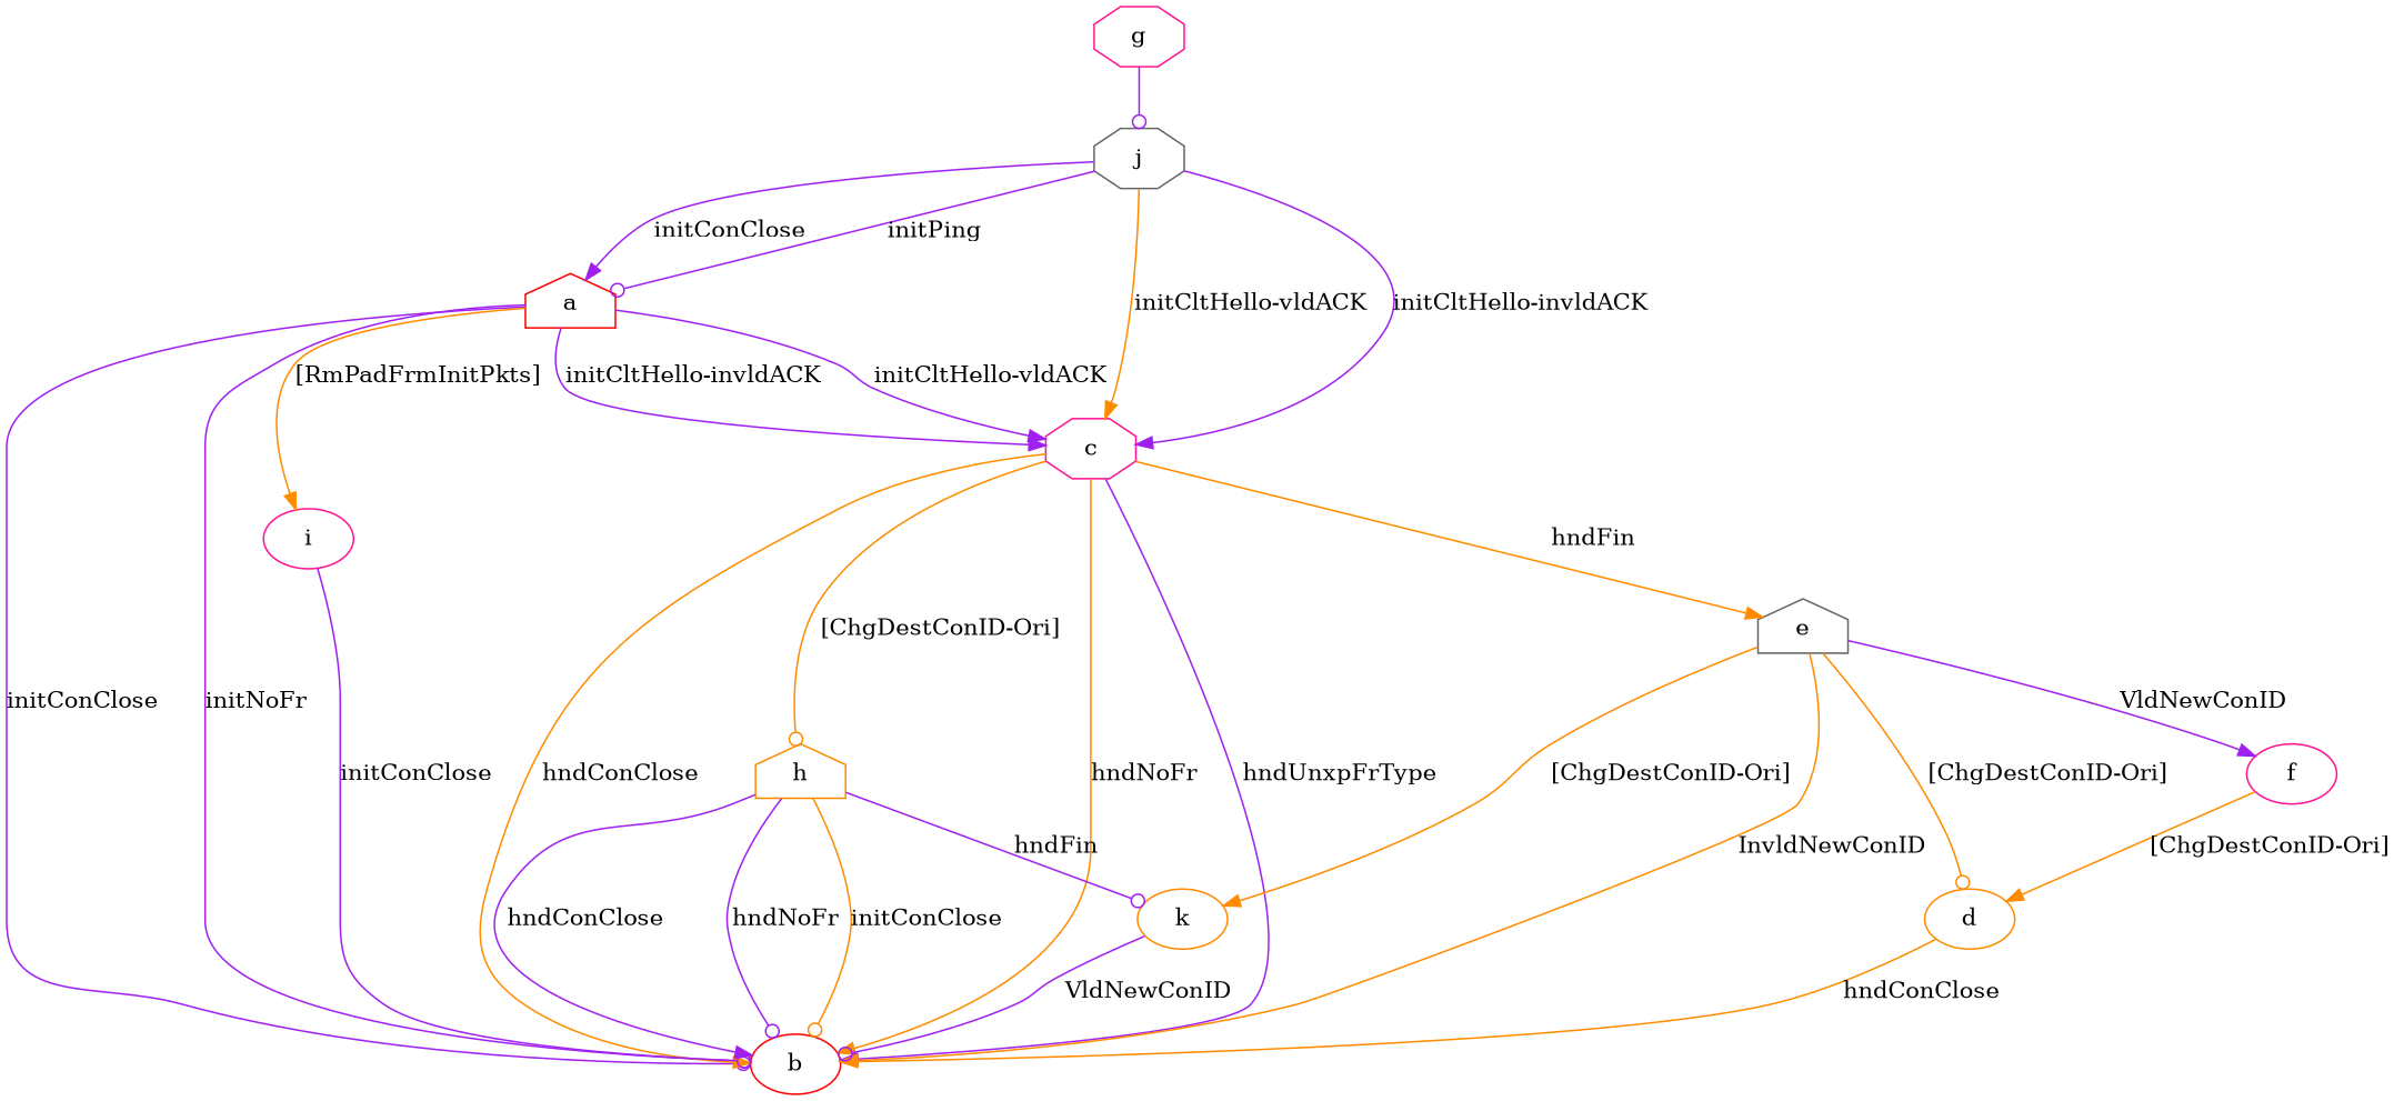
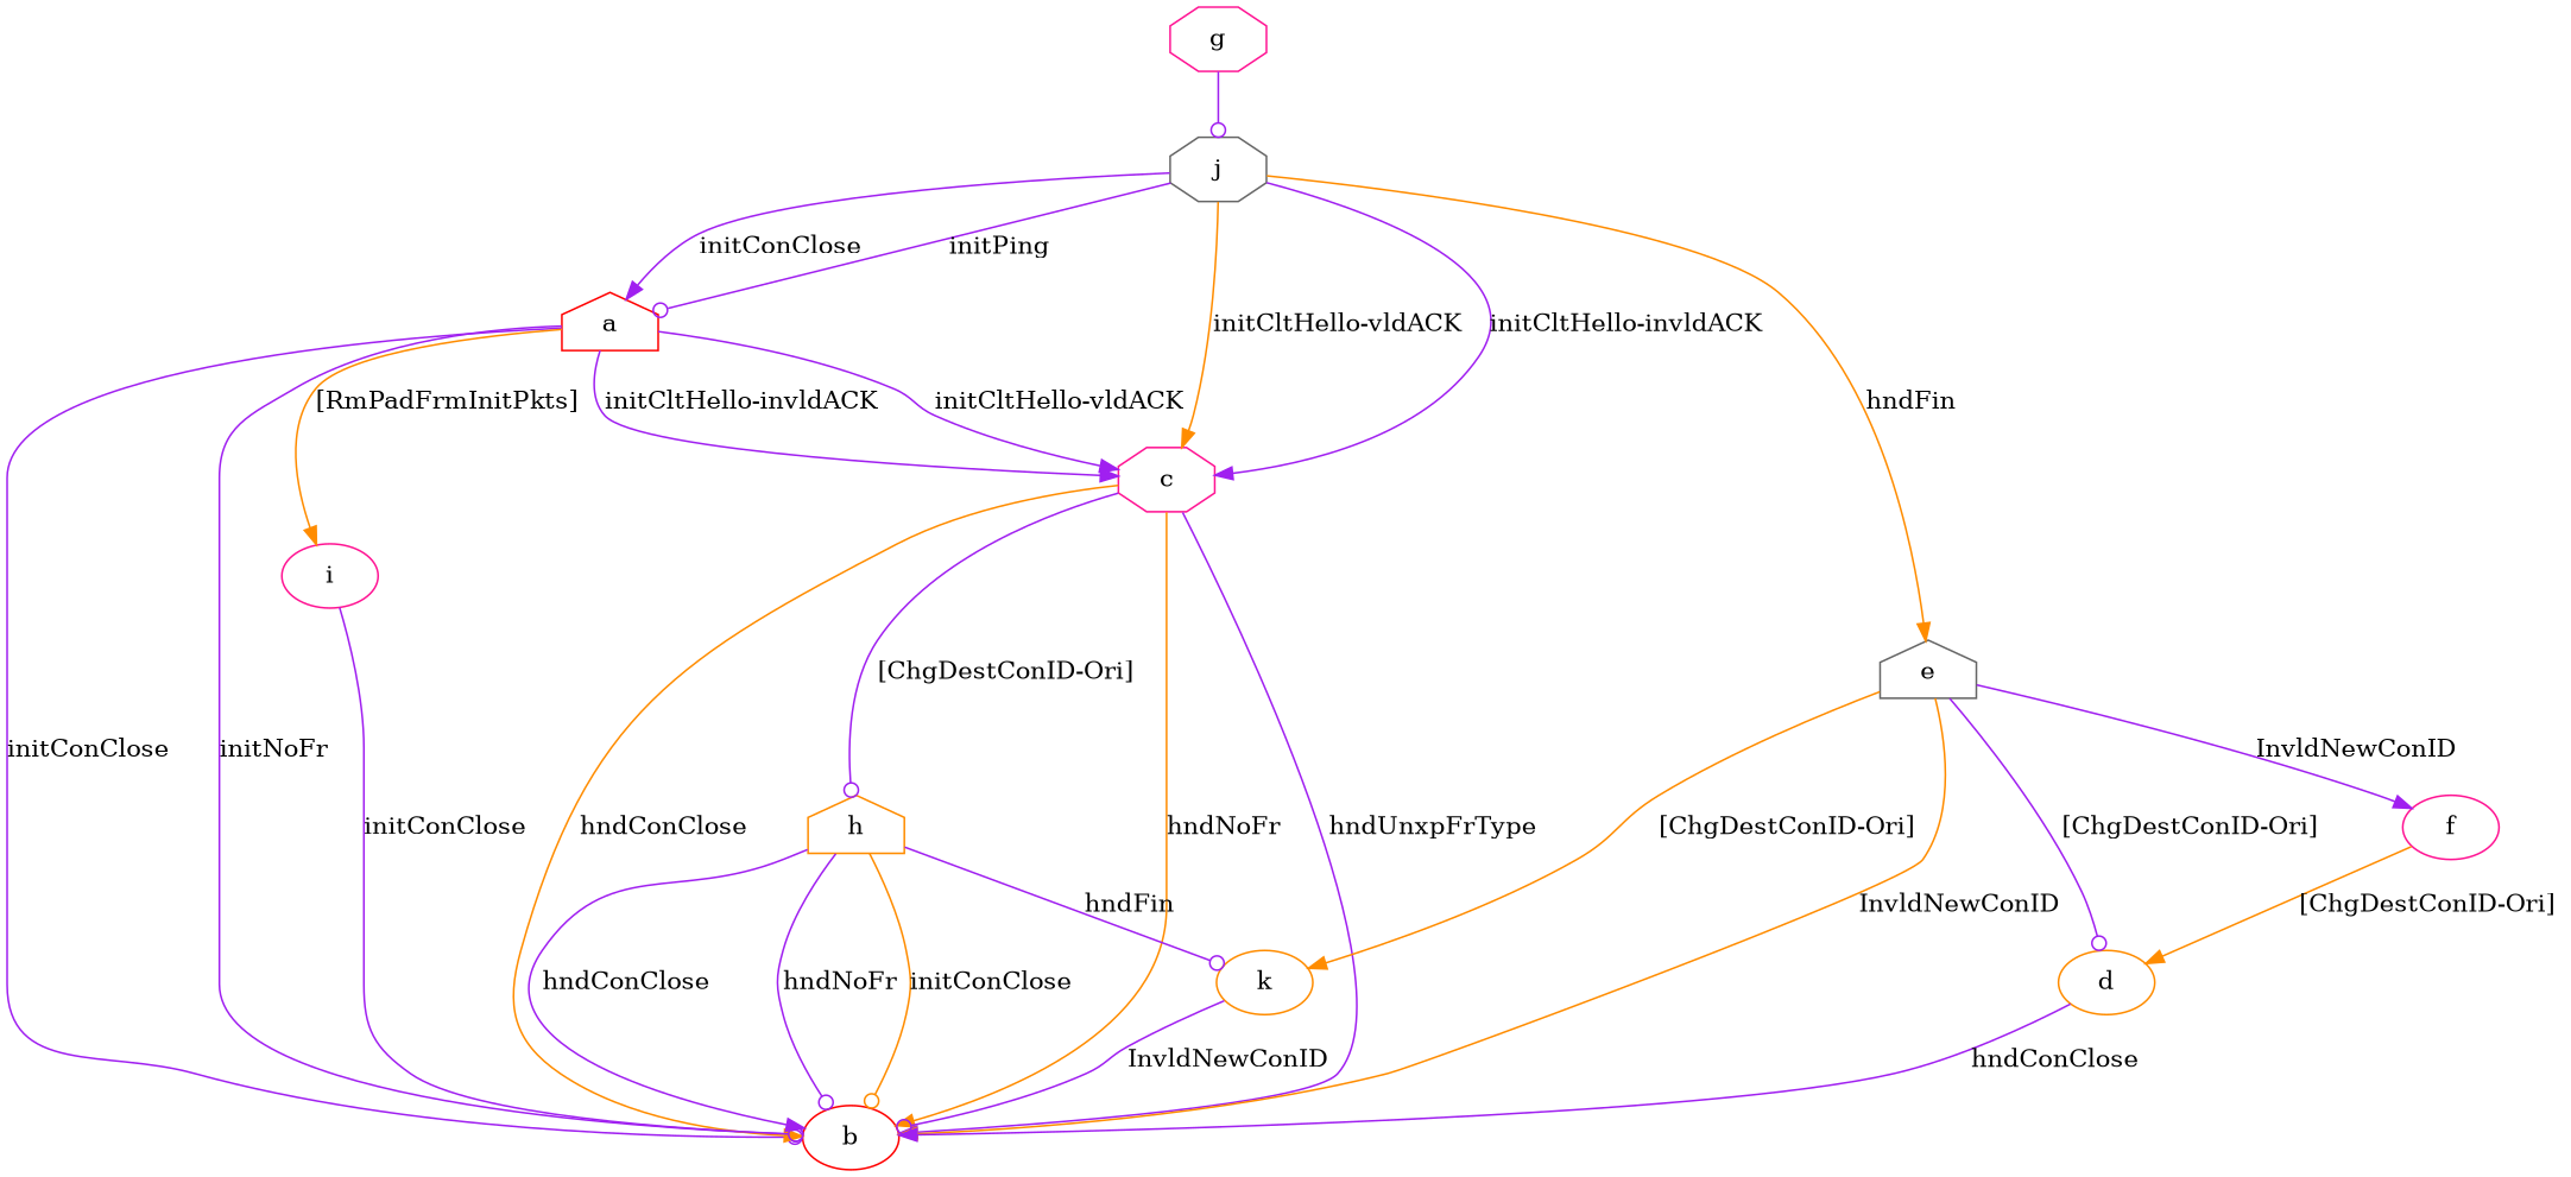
  digraph {
    node [color=deeppink shape=ellipse]
    edge [arrowhead=normal color=purple]
    a [color=red shape=house]
    b [color=red]
    c [shape=octagon]
    i
    e [color=gray40 shape=house]
    h [color=darkorange shape=house]
    d [color=darkorange]
    f
    k [color=darkorange]
    g [shape=octagon]
    j [color=gray40 shape=octagon]
    a -> b [arrowhead=odot label="initConClose "]
    a -> b [arrowhead=odot label="initNoFr "]
    a -> c [label="initCltHello-vldACK "]
    a -> c [label="initCltHello-invldACK "]
    a -> i [color=darkorange label="[RmPadFrmInitPkts] "]
    c -> b [color=darkorange label="hndConClose "]
    c -> b [color=darkorange label="hndNoFr "]
    c -> b [label="hndUnxpFrType "]
-   c -> e [color=darkorange label="hndFin "]
-   c -> h [arrowhead=odot color=darkorange label="[ChgDestConID-Ori] "]
+   j -> e [color=darkorange label="hndFin "]
+   c -> h [arrowhead=odot label="[ChgDestConID-Ori] "]
    i -> b [arrowhead=odot label="initConClose "]
    e -> b [color=darkorange label="InvldNewConID "]
-   e -> d [arrowhead=odot color=darkorange label="[ChgDestConID-Ori] "]
-   e -> f [label="VldNewConID "]
+   e -> d [arrowhead=odot label="[ChgDestConID-Ori] "]
+   e -> f [label="InvldNewConID "]
    e -> k [color=darkorange label="[ChgDestConID-Ori] "]
    h -> b [label="hndConClose "]
    h -> b [arrowhead=odot label="hndNoFr "]
    h -> b [arrowhead=odot color=darkorange label="initConClose "]
    h -> k [arrowhead=odot label="hndFin "]
-   d -> b [color=darkorange label="hndConClose "]
+   d -> b [label="hndConClose "]
    f -> d [color=darkorange label="[ChgDestConID-Ori] "]
-   k -> b [arrowhead=odot label="VldNewConID "]
+   k -> b [arrowhead=odot label="InvldNewConID "]
    g -> j [arrowhead=odot]
    j -> a [arrowhead=odot label="initPing "]
    j -> a [label="initConClose "]
    j -> c [color=darkorange label="initCltHello-vldACK "]
    j -> c [label="initCltHello-invldACK "]
  }
